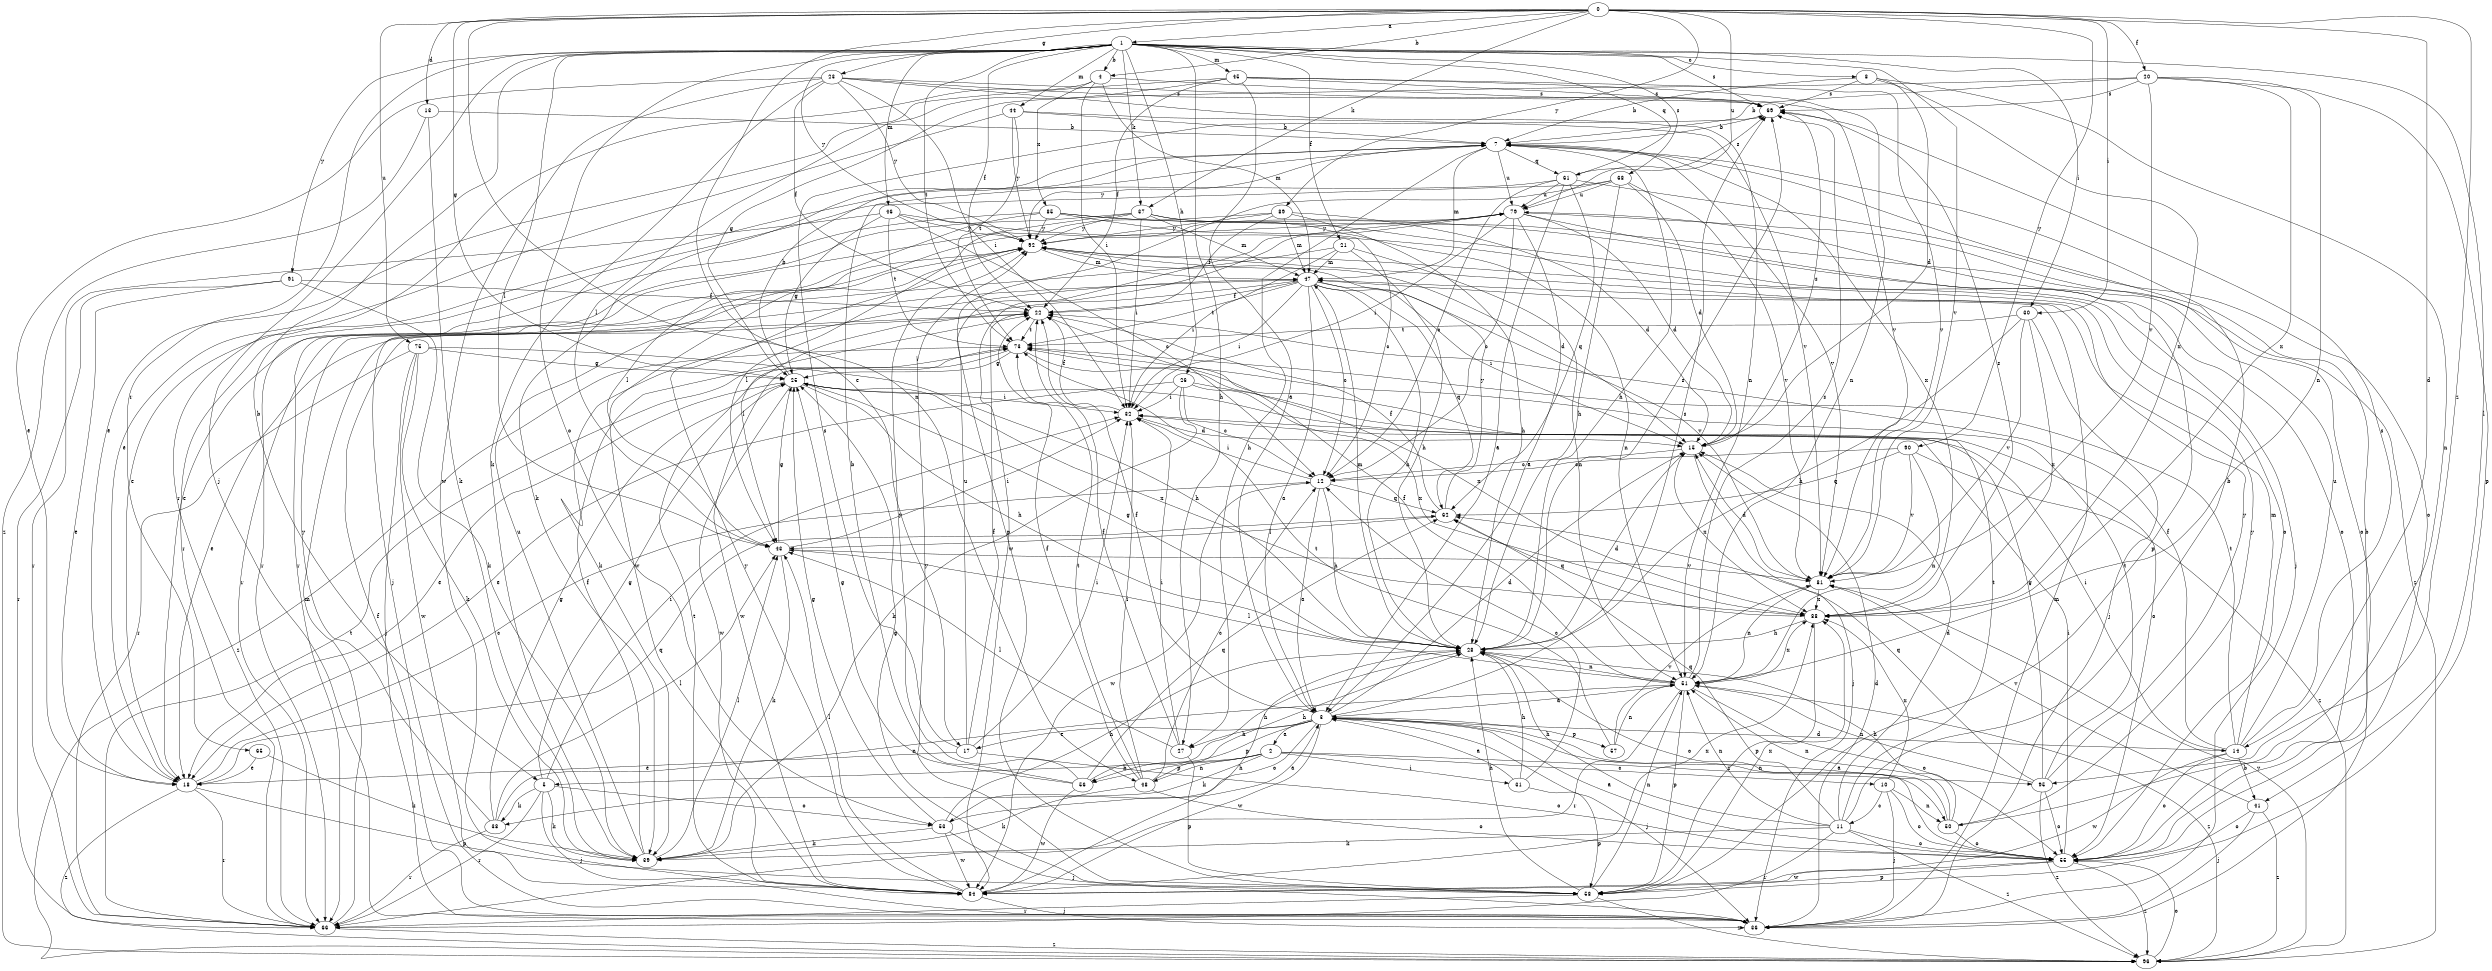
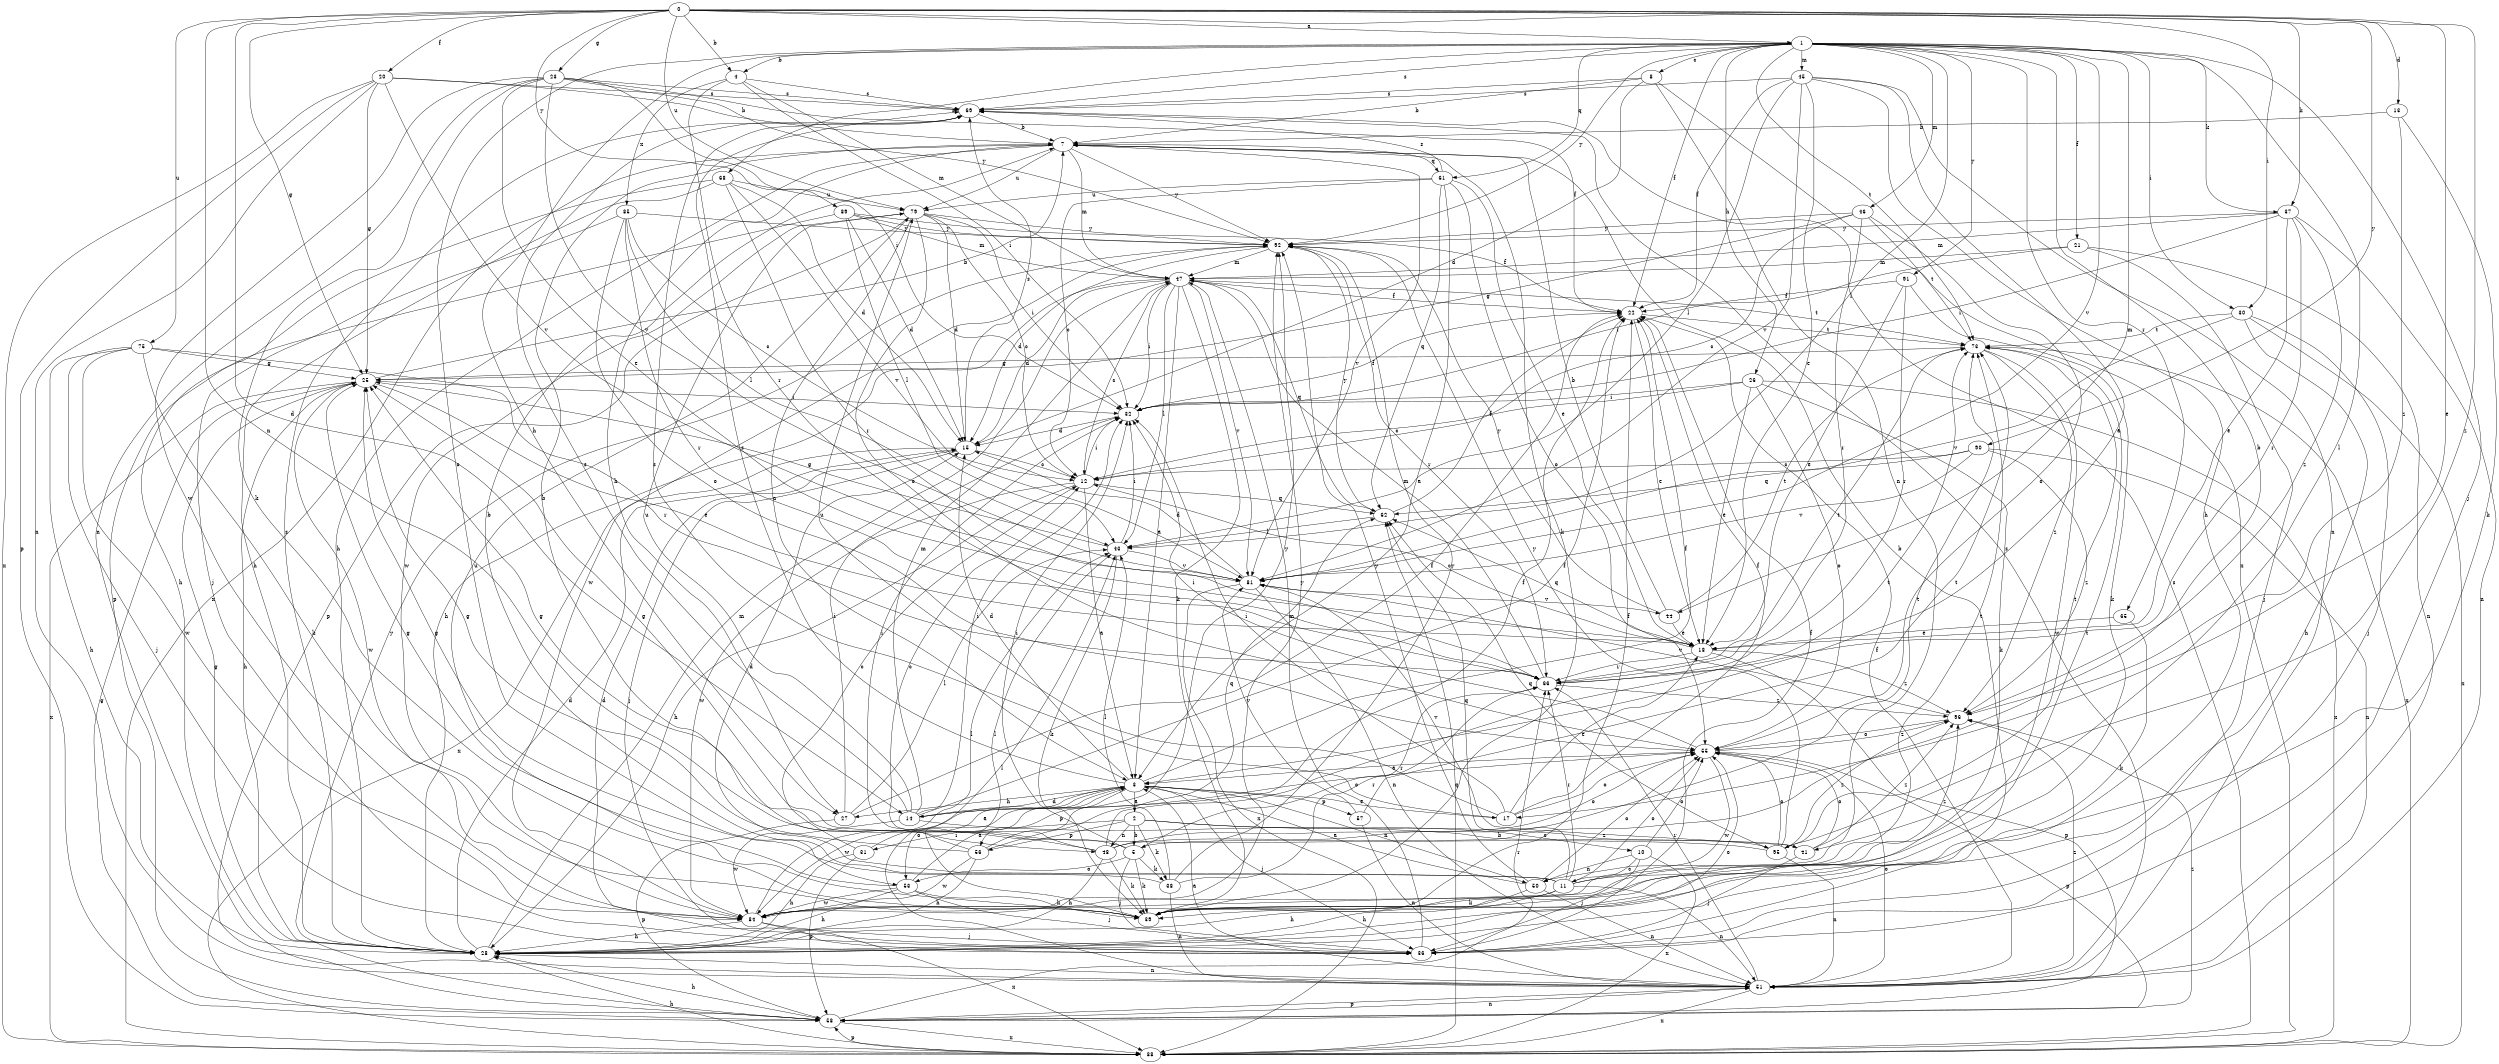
  strict digraph {
    0
    1
    4
    13
    14
    17
    20
    23
    25
    30
    37
    48
    75
    n14 [label=79]
    89
    90
    95
    5
    8
    21
    22
    26
    27
    36
    41
    43
    44
    45
    46
    53
    61
    65
    68
    69
    73
    81
    91
    92
    32
    47
    66
    85
    39
    7
    96
    84
    55
    18
    88
    51
    58
    28
    12
    3
    15
    62
    38
    50
    2
    10
    31
    56
    11
    57
    0 -> 1 [label=a]
    0 -> 4 [label=b]
    0 -> 13 [label=d]
    0 -> 14 [label=d]
    0 -> 17 [label=e]
    0 -> 20 [label=f]
    0 -> 23 [label=g]
    0 -> 25 [label=g]
    0 -> 30 [label=i]
    0 -> 37 [label=k]
    0 -> 48 [label=n]
    0 -> 75 [label=u]
    0 -> n14 [label=u]
    0 -> 89 [label=y]
    0 -> 90 [label=y]
    0 -> 95 [label=z]
    1 -> 4 [label=b]
    1 -> 30 [label=i]
    1 -> 37 [label=k]
    1 -> 5 [label=b]
    1 -> 8 [label=c]
    1 -> 21 [label=f]
    1 -> 22 [label=f]
    1 -> 26 [label=h]
    1 -> 27 [label=h]
    1 -> 36 [label=j]
    1 -> 41 [label=l]
    1 -> 43 [label=l]
    1 -> 44 [label=m]
    1 -> 45 [label=m]
    1 -> 46 [label=m]
    1 -> 53 [label=o]
    1 -> 61 [label=q]
    1 -> 65 [label=r]
    1 -> 68 [label=s]
    1 -> 69 [label=s]
    1 -> 73 [label=t]
    1 -> 81 [label=v]
    1 -> 91 [label=y]
    1 -> 92 [label=y]
    4 -> 69 [label=s]
    4 -> 32 [label=i]
    4 -> 47 [label=m]
    4 -> 66 [label=r]
    4 -> 85 [label=x]
    13 -> 39 [label=k]
    13 -> 7 [label=b]
    13 -> 96 [label=z]
    14 -> n14 [label=u]
    14 -> 22 [label=f]
    14 -> 41 [label=b]
    14 -> 69 [label=s]
    14 -> 73 [label=t]
    14 -> 32 [label=i]
    14 -> 47 [label=m]
    14 -> 84 [label=w]
    14 -> 55 [label=o]
    17 -> n14 [label=u]
    17 -> 22 [label=f]
    17 -> 69 [label=s]
    17 -> 32 [label=i]
    17 -> 55 [label=o]
    17 -> 18 [label=e]
    20 -> 25 [label=g]
    20 -> 69 [label=s]
    20 -> 81 [label=v]
    20 -> 7 [label=b]
    20 -> 88 [label=x]
    20 -> 51 [label=n]
    20 -> 58 [label=p]
    23 -> 22 [label=f]
    23 -> 69 [label=s]
    23 -> 81 [label=v]
    23 -> 92 [label=y]
    23 -> 32 [label=i]
    23 -> 39 [label=k]
    23 -> 84 [label=w]
    23 -> 18 [label=e]
    23 -> 51 [label=n]
    25 -> 32 [label=i]
    25 -> 7 [label=b]
    25 -> 84 [label=w]
    25 -> 18 [label=e]
    25 -> 88 [label=x]
    25 -> 28 [label=h]
    30 -> 36 [label=j]
    30 -> 73 [label=t]
    30 -> 81 [label=v]
    30 -> 88 [label=x]
    30 -> 28 [label=h]
    37 -> 92 [label=y]
    37 -> 32 [label=i]
    37 -> 47 [label=m]
    37 -> 66 [label=r]
    37 -> 96 [label=z]
    37 -> 18 [label=e]
    37 -> 51 [label=n]
    48 -> 22 [label=f]
    48 -> 73 [label=t]
    48 -> 32 [label=i]
    48 -> 39 [label=k]
    48 -> 55 [label=o]
    48 -> 28 [label=h]
    48 -> 12 [label=c]
    75 -> 25 [label=g]
    75 -> 36 [label=j]
    75 -> 66 [label=r]
    75 -> 39 [label=k]
    75 -> 84 [label=w]
    75 -> 28 [label=h]
    n14 -> 92 [label=y]
    n14 -> 32 [label=i]
    n14 -> 84 [label=w]
    n14 -> 55 [label=o]
    n14 -> 58 [label=p]
    n14 -> 12 [label=c]
    n14 -> 3 [label=a]
    n14 -> 15 [label=d]
    89 -> 22 [label=f]
    89 -> 43 [label=l]
    89 -> 92 [label=y]
    89 -> 47 [label=m]
    89 -> 28 [label=h]
    89 -> 15 [label=d]
    90 -> 81 [label=v]
    90 -> 96 [label=z]
    90 -> 51 [label=n]
    90 -> 12 [label=c]
    90 -> 62 [label=q]
    95 -> 25 [label=g]
    95 -> 73 [label=t]
    95 -> 92 [label=y]
    95 -> 96 [label=z]
    95 -> 55 [label=o]
    95 -> 51 [label=n]
    95 -> 62 [label=q]
    5 -> 25 [label=g]
    5 -> 36 [label=j]
    5 -> 53 [label=o]
    5 -> 32 [label=i]
    5 -> 66 [label=r]
    5 -> 39 [label=k]
    5 -> 38 [label=k]
    8 -> 69 [label=s]
    8 -> 7 [label=b]
    8 -> 88 [label=x]
    8 -> 15 [label=d]
    8 -> 50 [label=n]
    21 -> 36 [label=j]
    21 -> 32 [label=i]
    21 -> 47 [label=m]
    21 -> 51 [label=n]
-   21 -> 28 [label=h]
+   45 -> 28 [label=h]
    22 -> 73 [label=t]
    22 -> 18 [label=e]
    26 -> 32 [label=i]
    26 -> 39 [label=k]
    26 -> 55 [label=o]
    26 -> 18 [label=e]
    26 -> 88 [label=x]
    26 -> 12 [label=c]
    27 -> 22 [label=f]
    27 -> 43 [label=l]
    27 -> 32 [label=i]
    27 -> 58 [label=p]
    36 -> 22 [label=f]
    36 -> 47 [label=m]
    36 -> 7 [label=b]
    36 -> 15 [label=d]
    41 -> 36 [label=j]
    41 -> 81 [label=v]
    41 -> 96 [label=z]
    41 -> 55 [label=o]
    43 -> 25 [label=g]
    43 -> 81 [label=v]
    43 -> 32 [label=i]
    43 -> 39 [label=k]
    44 -> 73 [label=t]
-   44 -> 81 [label=v]
+   81 -> 44 [label=v]
    44 -> 92 [label=y]
    44 -> 7 [label=b]
    44 -> 18 [label=e]
    45 -> 22 [label=f]
    45 -> 43 [label=l]
    45 -> 69 [label=s]
    45 -> 81 [label=v]
    45 -> 18 [label=e]
    45 -> 51 [label=n]
    45 -> 3 [label=a]
    46 -> 25 [label=g]
    46 -> 73 [label=t]
    46 -> 92 [label=y]
    46 -> 66 [label=r]
    46 -> 55 [label=o]
    46 -> 12 [label=c]
    53 -> 25 [label=g]
    53 -> 36 [label=j]
    53 -> 39 [label=k]
    53 -> 84 [label=w]
    53 -> 28 [label=h]
    53 -> 3 [label=a]
    61 -> n14 [label=u]
    61 -> 69 [label=s]
    61 -> 55 [label=o]
    61 -> 18 [label=e]
    61 -> 12 [label=c]
    61 -> 3 [label=a]
    61 -> 62 [label=q]
    65 -> 39 [label=k]
    65 -> 18 [label=e]
    68 -> n14 [label=u]
    68 -> 81 [label=v]
    68 -> 66 [label=r]
    68 -> 58 [label=p]
    68 -> 28 [label=h]
    68 -> 15 [label=d]
    69 -> 7 [label=b]
    73 -> 25 [label=g]
    73 -> 96 [label=z]
    73 -> 84 [label=w]
    73 -> 88 [label=x]
    81 -> 88 [label=x]
    81 -> 51 [label=n]
    81 -> 15 [label=d]
    91 -> 22 [label=f]
    91 -> 66 [label=r]
    91 -> 39 [label=k]
    91 -> 18 [label=e]
    92 -> 47 [label=m]
    92 -> 66 [label=r]
    92 -> 84 [label=w]
    92 -> 15 [label=d]
    32 -> 22 [label=f]
    32 -> 15 [label=d]
    47 -> 22 [label=f]
    47 -> 43 [label=l]
    47 -> 73 [label=t]
    47 -> 81 [label=v]
    47 -> 32 [label=i]
    47 -> 39 [label=k]
    47 -> 28 [label=h]
    47 -> 12 [label=c]
    47 -> 3 [label=a]
-   47 -> 15 [label=i]
+   47 -> 15 [label=d]
    47 -> 62 [label=q]
    66 -> 73 [label=t]
    66 -> 47 [label=m]
    66 -> 96 [label=z]
    85 -> 36 [label=j]
    85 -> 43 [label=l]
    85 -> 92 [label=y]
    85 -> 66 [label=r]
    85 -> 55 [label=o]
    85 -> 12 [label=c]
    39 -> n14 [label=u]
    39 -> 22 [label=f]
    39 -> 43 [label=l]
    7 -> n14 [label=u]
    7 -> 27 [label=h]
    7 -> 61 [label=q]
    7 -> 81 [label=v]
    7 -> 92 [label=y]
    7 -> 47 [label=m]
    7 -> 39 [label=k]
    7 -> 88 [label=x]
    7 -> 28 [label=h]
    96 -> 81 [label=v]
    96 -> 55 [label=o]
    84 -> 36 [label=j]
    84 -> 43 [label=l]
    84 -> 73 [label=t]
    84 -> 92 [label=y]
    84 -> 88 [label=x]
    84 -> 28 [label=h]
    55 -> 32 [label=i]
    55 -> 96 [label=z]
    55 -> 84 [label=w]
    55 -> 58 [label=p]
    55 -> 3 [label=a]
    18 -> 66 [label=r]
    18 -> 96 [label=z]
    18 -> 58 [label=p]
    18 -> 12 [label=c]
    18 -> 62 [label=q]
    88 -> 69 [label=s]
    88 -> 58 [label=p]
    88 -> 28 [label=h]
    88 -> 62 [label=q]
    51 -> 22 [label=f]
    51 -> 43 [label=l]
    51 -> 69 [label=s]
    51 -> 66 [label=r]
    51 -> 96 [label=z]
    51 -> 55 [label=o]
    51 -> 88 [label=x]
    51 -> 58 [label=p]
    51 -> 3 [label=a]
    58 -> 25 [label=g]
    58 -> 92 [label=y]
    58 -> 66 [label=r]
    58 -> 96 [label=z]
    58 -> 88 [label=x]
    58 -> 51 [label=n]
    58 -> 28 [label=h]
    28 -> 25 [label=g]
    28 -> 69 [label=s]
    28 -> 47 [label=m]
    28 -> 55 [label=o]
    28 -> 51 [label=n]
    28 -> 15 [label=d]
    12 -> 32 [label=i]
    12 -> 84 [label=w]
    12 -> 28 [label=h]
    12 -> 3 [label=a]
    12 -> 62 [label=q]
    3 -> 14 [label=d]
    3 -> 17 [label=e]
    3 -> 22 [label=f]
    3 -> 27 [label=h]
    3 -> 36 [label=j]
    3 -> 53 [label=o]
    3 -> 69 [label=s]
    3 -> 84 [label=w]
    3 -> 15 [label=d]
    3 -> 50 [label=n]
    3 -> 2 [label=a]
    3 -> 56 [label=p]
    3 -> 57 [label=p]
    15 -> 36 [label=j]
    15 -> 69 [label=s]
    15 -> 88 [label=x]
    15 -> 12 [label=c]
    62 -> 22 [label=f]
    62 -> 43 [label=l]
    62 -> 92 [label=y]
    38 -> 25 [label=g]
    38 -> 43 [label=l]
    38 -> 92 [label=y]
    38 -> 66 [label=r]
    38 -> 51 [label=n]
    50 -> 92 [label=y]
    50 -> 55 [label=o]
    50 -> 51 [label=n]
    50 -> 28 [label=h]
    50 -> 3 [label=a]
    2 -> 48 [label=n]
    2 -> 95 [label=z]
    2 -> 5 [label=b]
    2 -> 38 [label=k]
    2 -> 10 [label=c]
    2 -> 31 [label=i]
    2 -> 56 [label=p]
    10 -> 36 [label=j]
    10 -> 55 [label=o]
    10 -> 88 [label=x]
    10 -> 50 [label=n]
    10 -> 11 [label=c]
    31 -> 58 [label=p]
    31 -> 28 [label=h]
    31 -> 12 [label=c]
    31 -> 3 [label=a]
    56 -> 25 [label=g]
    56 -> 92 [label=y]
    56 -> 7 [label=b]
    56 -> 84 [label=w]
    56 -> 28 [label=h]
    56 -> 62 [label=q]
    11 -> 73 [label=t]
    11 -> 66 [label=r]
    11 -> 39 [label=k]
    11 -> 7 [label=b]
    11 -> 96 [label=z]
    11 -> 55 [label=o]
    11 -> 51 [label=n]
    11 -> 28 [label=h]
    11 -> 15 [label=d]
    11 -> 62 [label=q]
    57 -> 73 [label=t]
    57 -> 81 [label=v]
    57 -> 51 [label=n]
  }
